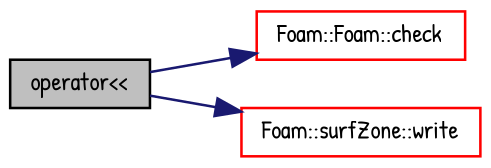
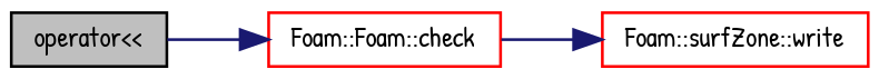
  digraph {
    fontname="Patrick Hand"
    rankdir=LR
    node [color=red fontname="Patrick Hand" fontsize=10 shape=record]
    edge [color=midnightblue fontname="Patrick Hand" fontsize=10 labelfontname=Helvetica labelfontsize=10 style=solid]
    n1 [color=black fillcolor=grey75 fontcolor=black height=0.2 label="operator\<\<" style=filled width=0.4]
    n2 [height=0.2 label="Foam::Foam::check" width=0.4]
    n3 [height=0.2 label="Foam::surfZone::write" width=0.4]
    n1 -> n2
-   n1 -> n3
+   n2 -> n3
  }
